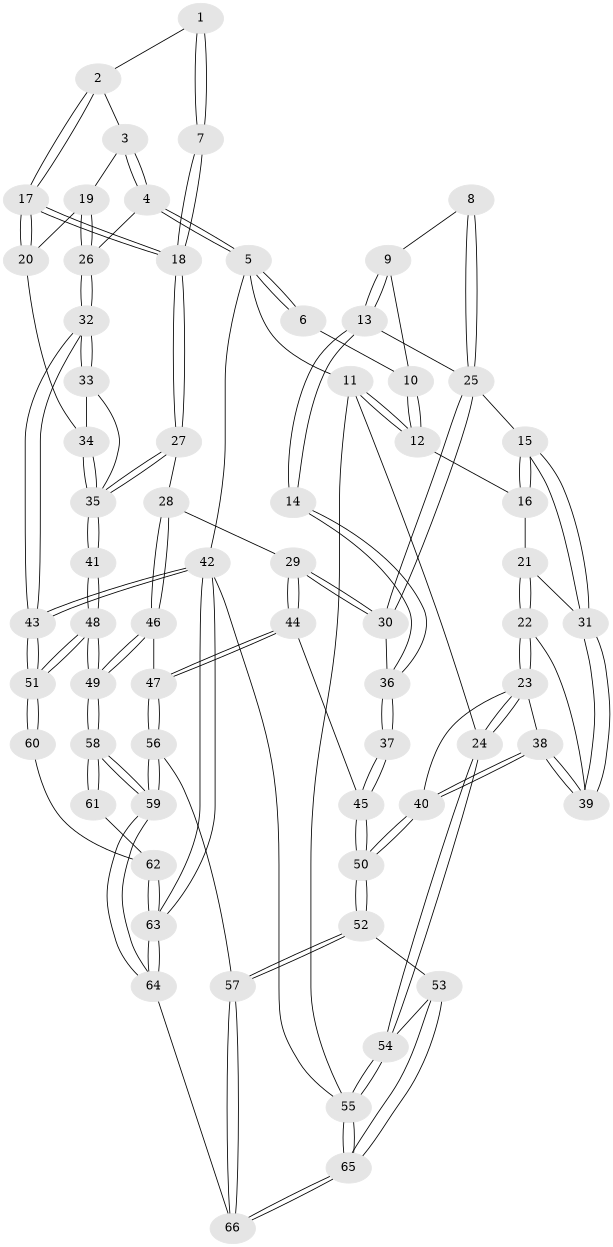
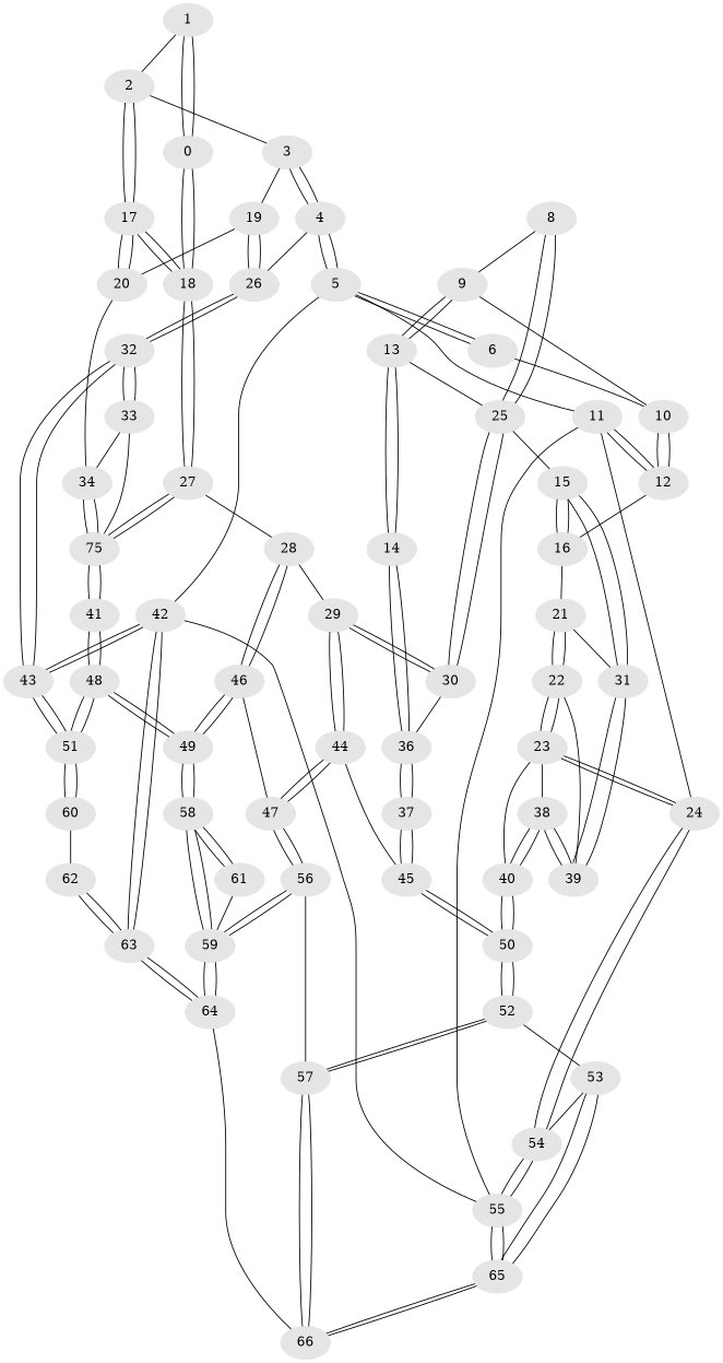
  graph {
    node [color=gray90 style=filled]
    1
    2
-   7
+   7 [label=0]
    3
    17
    18
    4
    19
    20
    5
    26
    6
    11
    42
    32
    10
    12
    24
    55
    43
    63
    8
    9
    25
    27
    13
    15
    30
    14
    16
    54
    65
    21
    36
    31
    37
    39
    22
    34
    28
-   35
+   35 [label=75]
    23
    40
    38
    50
    33
    29
    46
    41
    44
    47
    49
    45
    51
    48
    52
    64
    60
    56
    58
    57
    59
    61
    53
    62
    66
    1 -- 2
    1 -- 7
    1 -- 7
    2 -- 3
    2 -- 17
    2 -- 17
    7 -- 18
    7 -- 18
    3 -- 4
    3 -- 4
    3 -- 19
    17 -- 18
    17 -- 18
    17 -- 20
    17 -- 20
    18 -- 27
    18 -- 27
    4 -- 5
    4 -- 5
    4 -- 26
    19 -- 20
    19 -- 26
    19 -- 26
    20 -- 34
    5 -- 6
    5 -- 6
    5 -- 11
    5 -- 42
    26 -- 32
    26 -- 32
    6 -- 10
    11 -- 12
    11 -- 12
    11 -- 24
    11 -- 55
    42 -- 55
    42 -- 43
    42 -- 43
    42 -- 63
    42 -- 63
    32 -- 43
    32 -- 43
    32 -- 33
    32 -- 33
    10 -- 12
    10 -- 12
    12 -- 16
    24 -- 54
    24 -- 54
    55 -- 65
    55 -- 65
    43 -- 51
    43 -- 51
    63 -- 64
    63 -- 64
    8 -- 9
    8 -- 25
    8 -- 25
    9 -- 10
    9 -- 13
    9 -- 13
    25 -- 15
    25 -- 30
    25 -- 30
    27 -- 28
    27 -- 35
    27 -- 35
    13 -- 25
    13 -- 14
    13 -- 14
    15 -- 16
    15 -- 16
    15 -- 31
    15 -- 31
    30 -- 36
    14 -- 36
    14 -- 36
    16 -- 21
    54 -- 55
    54 -- 55
    65 -- 66
    65 -- 66
    21 -- 31
    21 -- 22
    21 -- 22
    36 -- 37
    36 -- 37
    31 -- 39
    31 -- 39
    37 -- 45
    37 -- 45
    22 -- 39
    22 -- 23
    22 -- 23
    34 -- 35
    34 -- 35
    28 -- 29
    28 -- 46
    28 -- 46
    35 -- 41
    35 -- 41
    23 -- 24
    23 -- 24
    23 -- 40
    23 -- 38
    40 -- 50
    40 -- 50
    38 -- 39
    38 -- 39
    38 -- 40
    38 -- 40
    50 -- 52
    50 -- 52
    33 -- 34
    33 -- 35
    29 -- 30
    29 -- 30
    29 -- 44
    29 -- 44
    46 -- 47
    46 -- 49
    46 -- 49
    41 -- 48
    41 -- 48
    44 -- 47
    44 -- 47
    44 -- 45
    47 -- 56
    47 -- 56
    49 -- 58
    49 -- 58
    45 -- 50
    45 -- 50
    51 -- 60
    51 -- 60
    48 -- 49
    48 -- 49
    48 -- 51
    48 -- 51
    52 -- 57
    52 -- 57
    52 -- 53
    64 -- 66
    60 -- 62
    56 -- 57
    56 -- 59
    56 -- 59
    58 -- 59
    58 -- 59
    58 -- 61
    58 -- 61
    57 -- 66
    57 -- 66
    59 -- 64
    59 -- 64
-   61 -- 62
+   61 -- 59
    53 -- 54
    53 -- 65
    53 -- 65
    62 -- 63
    62 -- 63
  }
